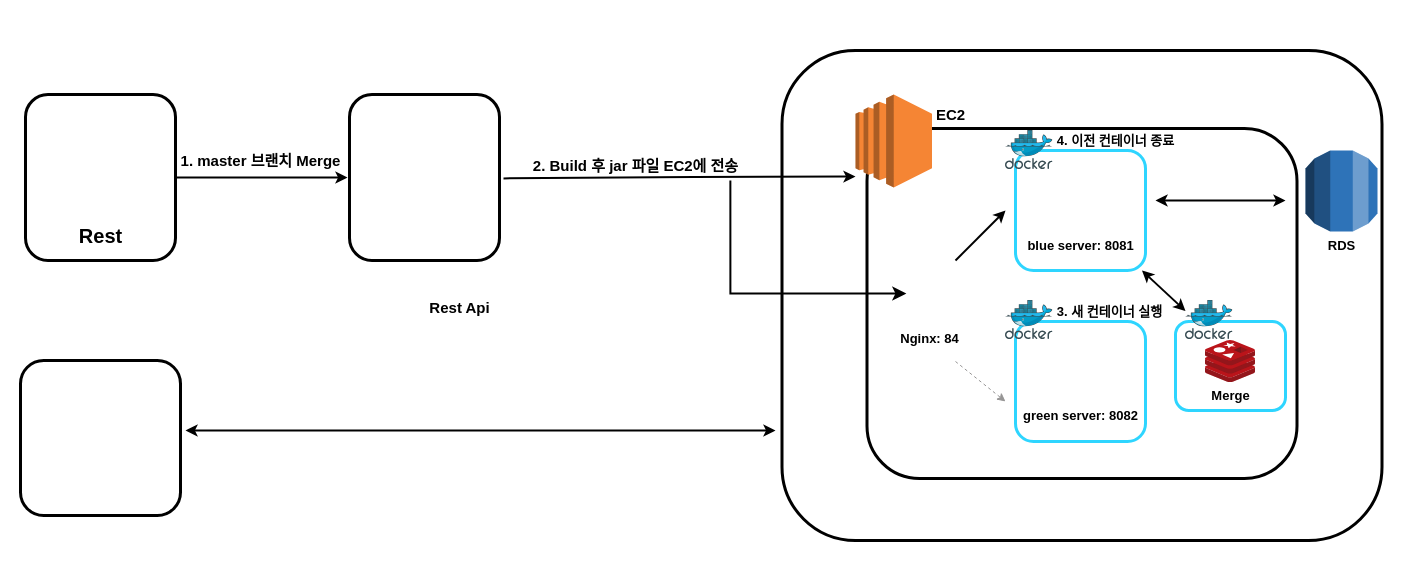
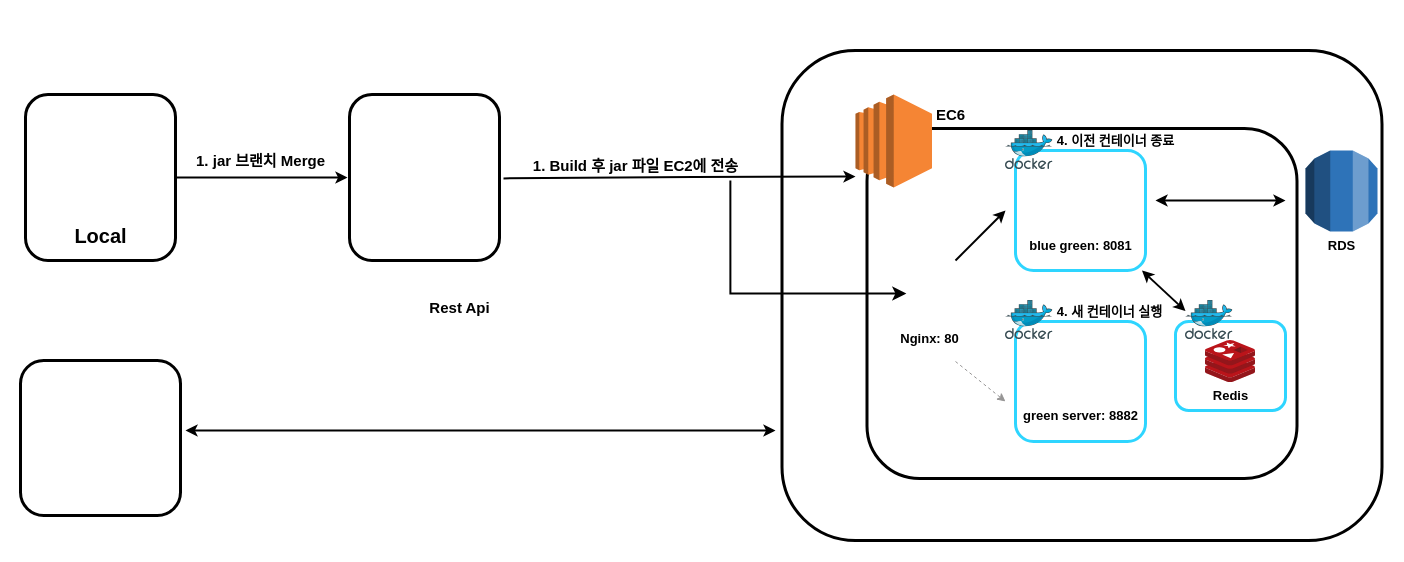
  <mxCell id="0" />
  <mxCell id="1" parent="0" />
  <mxCell id="2" value="" style="rounded=1;whiteSpace=wrap;html=1;strokeWidth=3;container=0;" vertex="1" parent="1"><mxGeometry x="349" y="94" width="150" height="166" as="geometry" /></mxCell>
  <mxCell id="3" style="edgeStyle=orthogonalEdgeStyle;rounded=0;orthogonalLoop=1;jettySize=auto;html=1;exitX=1;exitY=0.5;exitDx=0;exitDy=0;entryX=0;entryY=0.5;entryDx=0;entryDy=0;strokeWidth=2;" edge="1" parent="1" source="5"><mxGeometry relative="1" as="geometry"><mxPoint x="347" y="177" as="targetPoint" /></mxGeometry></mxCell>
- <mxCell id="4" value="1. master 브랜치 Merge" style="text;html=1;align=center;verticalAlign=middle;resizable=0;points=[];autosize=1;strokeColor=none;fillColor=none;fontStyle=1;fontSize=15;" vertex="1" parent="1"><mxGeometry x="165" y="144.5" width="190" height="30" as="geometry" /></mxCell>
+ <mxCell id="4" value="1. jar 브랜치 Merge" style="text;html=1;align=center;verticalAlign=middle;resizable=0;points=[];autosize=1;strokeColor=none;fillColor=none;fontStyle=1;fontSize=15;" vertex="1" parent="1"><mxGeometry x="165" y="144.5" width="190" height="30" as="geometry" /></mxCell>
  <mxCell id="5" value="" style="rounded=1;whiteSpace=wrap;html=1;strokeWidth=3;container=0;" vertex="1" parent="1"><mxGeometry x="25" y="94" width="150" height="166" as="geometry" /></mxCell>
  <mxCell id="6" value="" style="shape=image;html=1;verticalAlign=top;verticalLabelPosition=bottom;labelBackgroundColor=#ffffff;imageAspect=0;aspect=fixed;image=https://cdn4.iconfinder.com/data/icons/ionicons/512/icon-social-github-128.png;imageBorder=none;container=0;" vertex="1" parent="1"><mxGeometry x="39.5" y="99" width="121" height="121" as="geometry" /></mxCell>
- <mxCell id="7" value="&lt;span style=&quot;font-size: 20px;&quot;&gt;Rest&lt;/span&gt;" style="text;html=1;align=center;verticalAlign=middle;resizable=0;points=[];autosize=1;strokeColor=none;fillColor=none;container=0;fontStyle=1;fontSize=20;" vertex="1" parent="1"><mxGeometry x="60" y="215" width="80" height="40" as="geometry" /></mxCell>
+ <mxCell id="7" value="&lt;span style=&quot;font-size: 20px;&quot;&gt;Local&lt;/span&gt;" style="text;html=1;align=center;verticalAlign=middle;resizable=0;points=[];autosize=1;strokeColor=none;fillColor=none;container=0;fontStyle=1;fontSize=20;" vertex="1" parent="1"><mxGeometry x="60" y="215" width="80" height="40" as="geometry" /></mxCell>
  <mxCell id="8" value="" style="rounded=1;whiteSpace=wrap;html=1;strokeWidth=3;container=0;" vertex="1" parent="1"><mxGeometry x="781.5" y="50" width="600" height="490" as="geometry" /></mxCell>
  <mxCell id="9" value="" style="shape=image;html=1;verticalAlign=top;verticalLabelPosition=bottom;labelBackgroundColor=#ffffff;imageAspect=0;aspect=fixed;image=https://cdn3.iconfinder.com/data/icons/dompicon-glyph-file-format-2/256/file-jar-format-type-128.png" vertex="1" parent="1"><mxGeometry x="585" y="60" width="90" height="90" as="geometry" /></mxCell>
  <mxCell id="10" style="edgeStyle=orthogonalEdgeStyle;rounded=0;orthogonalLoop=1;jettySize=auto;html=1;exitX=0;exitY=0.5;exitDx=0;exitDy=0;entryX=0.018;entryY=0.635;entryDx=0;entryDy=0;entryPerimeter=0;" edge="1" parent="1" source="11" target="27"><mxGeometry relative="1" as="geometry" /></mxCell>
  <mxCell id="11" value="" style="rounded=1;whiteSpace=wrap;html=1;strokeWidth=3;container=0;" vertex="1" parent="1"><mxGeometry x="866.5" y="128" width="430" height="350" as="geometry" /></mxCell>
  <mxCell id="12" value="" style="outlineConnect=0;dashed=0;verticalLabelPosition=bottom;verticalAlign=top;align=center;html=1;shape=mxgraph.aws3.ec2;fillColor=#F58534;gradientColor=none;" vertex="1" parent="1"><mxGeometry x="855" y="94" width="76.5" height="93" as="geometry" /></mxCell>
  <mxCell id="13" value="" style="outlineConnect=0;dashed=0;verticalLabelPosition=bottom;verticalAlign=top;align=center;html=1;shape=mxgraph.aws3.rds;fillColor=#2E73B8;gradientColor=none;" vertex="1" parent="1"><mxGeometry x="1305" y="150" width="72" height="81" as="geometry" /></mxCell>
  <mxCell id="14" value="" style="group" vertex="1" connectable="0" parent="1"><mxGeometry x="1015" y="321" width="170.0" height="120" as="geometry" /></mxCell>
  <mxCell id="15" value="" style="rounded=1;whiteSpace=wrap;html=1;strokeWidth=3;strokeColor=#2ed5ff;" vertex="1" parent="14"><mxGeometry width="130" height="120" as="geometry" /></mxCell>
  <mxCell id="16" value="" style="shape=image;verticalLabelPosition=bottom;labelBackgroundColor=default;verticalAlign=top;aspect=fixed;imageAspect=0;image=https://godbell.kr/content/images/2022/11/20220607_001840_0001.png;" vertex="1" parent="14"><mxGeometry x="12.82" y="5" width="107.36" height="90" as="geometry" /></mxCell>
- <mxCell id="17" value="green server: 8082" style="text;html=1;align=center;verticalAlign=middle;resizable=0;points=[];autosize=1;strokeColor=none;fillColor=none;fontStyle=1;fontSize=13;" vertex="1" parent="14"><mxGeometry x="-5" y="79" width="140" height="30" as="geometry" /></mxCell>
+ <mxCell id="17" value="green server: 8882" style="text;html=1;align=center;verticalAlign=middle;resizable=0;points=[];autosize=1;strokeColor=none;fillColor=none;fontStyle=1;fontSize=13;" vertex="1" parent="14"><mxGeometry x="-5" y="79" width="140" height="30" as="geometry" /></mxCell>
  <mxCell id="18" value="" style="image;sketch=0;aspect=fixed;html=1;points=[];align=center;fontSize=12;image=img/lib/mscae/Docker.svg;" vertex="1" parent="14"><mxGeometry x="-10" y="-21" width="47.56" height="39" as="geometry" /></mxCell>
- <mxCell id="19" value="&lt;b style=&quot;font-size: 13px;&quot;&gt;3. 새 컨테이너 실행&lt;/b&gt;" style="text;html=1;align=center;verticalAlign=middle;resizable=0;points=[];autosize=1;strokeColor=none;fillColor=none;fontSize=13;" vertex="1" parent="14"><mxGeometry x="24.0" y="-25" width="140" height="30" as="geometry" /></mxCell>
+ <mxCell id="19" value="&lt;b style=&quot;font-size: 13px;&quot;&gt;4. 새 컨테이너 실행&lt;/b&gt;" style="text;html=1;align=center;verticalAlign=middle;resizable=0;points=[];autosize=1;strokeColor=none;fillColor=none;fontSize=13;" vertex="1" parent="14"><mxGeometry x="24.0" y="-25" width="140" height="30" as="geometry" /></mxCell>
  <mxCell id="20" value="" style="group" vertex="1" connectable="0" parent="1"><mxGeometry x="1015" y="150" width="142.82" height="140" as="geometry" /></mxCell>
  <mxCell id="21" value="" style="rounded=1;whiteSpace=wrap;html=1;strokeWidth=3;strokeColor=#2ed5ff;" vertex="1" parent="20"><mxGeometry width="130" height="120" as="geometry" /></mxCell>
  <mxCell id="22" value="" style="shape=image;verticalLabelPosition=bottom;labelBackgroundColor=default;verticalAlign=top;aspect=fixed;imageAspect=0;image=https://godbell.kr/content/images/2022/11/20220607_001840_0001.png;" vertex="1" parent="20"><mxGeometry x="12.82" y="5" width="107.36" height="90" as="geometry" /></mxCell>
- <mxCell id="23" value="blue server: 8081" style="text;html=1;align=center;verticalAlign=middle;resizable=0;points=[];autosize=1;strokeColor=none;fillColor=none;fontStyle=1;fontSize=13;" vertex="1" parent="20"><mxGeometry y="80" width="130" height="30" as="geometry" /></mxCell>
+ <mxCell id="23" value="blue green: 8081" style="text;html=1;align=center;verticalAlign=middle;resizable=0;points=[];autosize=1;strokeColor=none;fillColor=none;fontStyle=1;fontSize=13;" vertex="1" parent="20"><mxGeometry y="80" width="130" height="30" as="geometry" /></mxCell>
  <mxCell id="24" value="" style="rounded=1;whiteSpace=wrap;html=1;strokeWidth=3;strokeColor=#2ED5FF;" vertex="1" parent="1"><mxGeometry x="1175" y="321" width="110" height="89" as="geometry" /></mxCell>
  <mxCell id="25" value="" style="image;sketch=0;aspect=fixed;html=1;points=[];align=center;fontSize=12;image=img/lib/mscae/Cache_Redis_Product.svg;" vertex="1" parent="1"><mxGeometry x="1205" y="340" width="50" height="42" as="geometry" /></mxCell>
- <mxCell id="26" value="Merge" style="text;html=1;align=center;verticalAlign=middle;resizable=0;points=[];autosize=1;strokeColor=none;fillColor=none;fontStyle=1;fontSize=13;" vertex="1" parent="1"><mxGeometry x="1200" y="380" width="60" height="30" as="geometry" /></mxCell>
+ <mxCell id="26" value="Redis" style="text;html=1;align=center;verticalAlign=middle;resizable=0;points=[];autosize=1;strokeColor=none;fillColor=none;fontStyle=1;fontSize=13;" vertex="1" parent="1"><mxGeometry x="1200" y="380" width="60" height="30" as="geometry" /></mxCell>
  <mxCell id="27" value="" style="shape=image;verticalLabelPosition=bottom;labelBackgroundColor=default;verticalAlign=top;aspect=fixed;imageAspect=0;image=https://quiksite.com/wp-content/uploads/2016/09/Nginx-Logo-02.png;" vertex="1" parent="1"><mxGeometry x="894" y="260" width="70" height="70" as="geometry" /></mxCell>
  <mxCell id="28" value="" style="image;sketch=0;aspect=fixed;html=1;points=[];align=center;fontSize=12;image=img/lib/mscae/Docker.svg;" vertex="1" parent="1"><mxGeometry x="1185" y="300" width="47.56" height="39" as="geometry" /></mxCell>
- <mxCell id="29" value="Nginx: 84" style="text;html=1;align=center;verticalAlign=middle;resizable=0;points=[];autosize=1;strokeColor=none;fillColor=none;fontSize=13;fontStyle=1" vertex="1" parent="1"><mxGeometry x="889" y="323" width="80" height="30" as="geometry" /></mxCell>
+ <mxCell id="29" value="Nginx: 80" style="text;html=1;align=center;verticalAlign=middle;resizable=0;points=[];autosize=1;strokeColor=none;fillColor=none;fontSize=13;fontStyle=1" vertex="1" parent="1"><mxGeometry x="889" y="323" width="80" height="30" as="geometry" /></mxCell>
  <mxCell id="30" value="" style="endArrow=classic;html=1;rounded=0;strokeWidth=2;" edge="1" parent="1"><mxGeometry width="50" height="50" relative="1" as="geometry"><mxPoint x="955" y="260" as="sourcePoint" /><mxPoint x="1005" y="210" as="targetPoint" /></mxGeometry></mxCell>
  <mxCell id="31" value="" style="endArrow=classic;startArrow=classic;html=1;rounded=0;strokeWidth=2;" edge="1" parent="1"><mxGeometry width="50" height="50" relative="1" as="geometry"><mxPoint x="1155" y="200" as="sourcePoint" /><mxPoint x="1285" y="200" as="targetPoint" /></mxGeometry></mxCell>
  <mxCell id="32" value="" style="endArrow=classic;startArrow=classic;html=1;rounded=0;strokeWidth=2;" edge="1" parent="1"><mxGeometry width="50" height="50" relative="1" as="geometry"><mxPoint x="1141.47" y="270" as="sourcePoint" /><mxPoint x="1185" y="310.5" as="targetPoint" /></mxGeometry></mxCell>
  <mxCell id="33" value="" style="endArrow=classic;html=1;rounded=0;strokeWidth=2;" edge="1" parent="1"><mxGeometry width="50" height="50" relative="1" as="geometry"><mxPoint x="503" y="177.9" as="sourcePoint" /><mxPoint x="855" y="176.1" as="targetPoint" /><Array as="points"><mxPoint x="693" y="176.4" /></Array></mxGeometry></mxCell>
- <mxCell id="34" value="&lt;b style=&quot;font-size: 15px;&quot;&gt;2. Build 후 jar 파일 EC2에 전송&lt;/b&gt;" style="text;html=1;align=center;verticalAlign=middle;resizable=0;points=[];autosize=1;strokeColor=none;fillColor=none;fontSize=15;" vertex="1" parent="1"><mxGeometry x="515" y="150" width="240" height="30" as="geometry" /></mxCell>
+ <mxCell id="34" value="&lt;b style=&quot;font-size: 15px;&quot;&gt;1. Build 후 jar 파일 EC2에 전송&lt;/b&gt;" style="text;html=1;align=center;verticalAlign=middle;resizable=0;points=[];autosize=1;strokeColor=none;fillColor=none;fontSize=15;" vertex="1" parent="1"><mxGeometry x="515" y="150" width="240" height="30" as="geometry" /></mxCell>
  <mxCell id="35" value="&lt;span style=&quot;font-size: 13px;&quot;&gt;RDS&lt;/span&gt;" style="text;html=1;align=center;verticalAlign=middle;resizable=0;points=[];autosize=1;strokeColor=none;fillColor=none;fontStyle=1;fontSize=13;" vertex="1" parent="1"><mxGeometry x="1316" y="230" width="50" height="30" as="geometry" /></mxCell>
- <mxCell id="36" value="EC2" style="text;html=1;align=center;verticalAlign=middle;resizable=0;points=[];autosize=1;strokeColor=none;fillColor=none;fontStyle=1;fontSize=15;" vertex="1" parent="1"><mxGeometry x="925" y="99" width="50" height="30" as="geometry" /></mxCell>
+ <mxCell id="36" value="EC6" style="text;html=1;align=center;verticalAlign=middle;resizable=0;points=[];autosize=1;strokeColor=none;fillColor=none;fontStyle=1;fontSize=15;" vertex="1" parent="1"><mxGeometry x="925" y="99" width="50" height="30" as="geometry" /></mxCell>
  <mxCell id="37" value="" style="endArrow=classic;html=1;rounded=0;dashed=1;strokeColor=#969595;" edge="1" parent="1"><mxGeometry width="50" height="50" relative="1" as="geometry"><mxPoint x="955" y="361" as="sourcePoint" /><mxPoint x="1005" y="401" as="targetPoint" /></mxGeometry></mxCell>
  <mxCell id="38" value="" style="image;sketch=0;aspect=fixed;html=1;points=[];align=center;fontSize=12;image=img/lib/mscae/Docker.svg;" vertex="1" parent="1"><mxGeometry x="1005" y="130" width="47.56" height="39" as="geometry" /></mxCell>
  <mxCell id="39" value="&lt;b style=&quot;font-size: 13px;&quot;&gt;4. 이전 컨테이너 종료&lt;/b&gt;" style="text;html=1;align=center;verticalAlign=middle;resizable=0;points=[];autosize=1;strokeColor=none;fillColor=none;fontSize=13;" vertex="1" parent="1"><mxGeometry x="1040" y="125" width="150" height="30" as="geometry" /></mxCell>
  <mxCell id="40" value="" style="rounded=1;whiteSpace=wrap;html=1;strokeWidth=3;" vertex="1" parent="1"><mxGeometry x="20" y="360" width="160" height="155" as="geometry" /></mxCell>
  <mxCell id="41" value="" style="endArrow=classic;startArrow=classic;html=1;rounded=0;strokeWidth=2;" edge="1" parent="1"><mxGeometry width="50" height="50" relative="1" as="geometry"><mxPoint x="185" y="430" as="sourcePoint" /><mxPoint x="775" y="430" as="targetPoint" /></mxGeometry></mxCell>
  <mxCell id="42" value="Rest Api" style="text;html=1;align=center;verticalAlign=middle;resizable=0;points=[];autosize=1;strokeColor=none;fillColor=none;fontStyle=1;fontSize=15;" vertex="1" parent="1"><mxGeometry x="419" y="292" width="80" height="30" as="geometry" /></mxCell>
  <mxCell id="43" value="" style="shape=image;verticalLabelPosition=bottom;labelBackgroundColor=default;verticalAlign=top;aspect=fixed;imageAspect=0;image=https://images.velog.io/images/jini_eun/post/107f5cfb-e97c-4c4c-b997-06098062e5b3/image.png;clipPath=inset(10% 33.33% 21.43% 33.33%);" vertex="1" parent="1"><mxGeometry x="39.5" y="367.5" width="116.67" height="140" as="geometry" /></mxCell>
  <mxCell id="44" value="" style="shape=image;verticalLabelPosition=bottom;labelBackgroundColor=default;verticalAlign=top;aspect=fixed;imageAspect=0;image=https://miro.medium.com/v2/resize:fit:1075/1*VtWbCHhIw6MMMXCil7lZ0g.png;clipPath=inset(1.63% 19.33% 3.59% 17%);" vertex="1" parent="1"><mxGeometry x="355.5" y="125" width="137" height="104" as="geometry" /></mxCell>
  <mxCell id="45" value="" style="edgeStyle=segmentEdgeStyle;endArrow=classic;html=1;curved=0;rounded=0;endSize=8;startSize=8;strokeWidth=2;" edge="1" parent="1"><mxGeometry width="50" height="50" relative="1" as="geometry"><mxPoint x="729.87" y="180" as="sourcePoint" /><mxPoint x="905.87" y="293" as="targetPoint" /><Array as="points"><mxPoint x="729.87" y="293" /></Array></mxGeometry></mxCell>
  <mxCell id="46" value="" style="shape=image;verticalLabelPosition=bottom;labelBackgroundColor=default;verticalAlign=top;aspect=fixed;imageAspect=0;image=https://a0.awsstatic.com/libra-css/images/logos/aws_logo_smile_1200x630.png;clipPath=inset(6.33% 21.67% 12.66% 22%);" vertex="1" parent="1"><mxGeometry x="787.28" y="20" width="79.22" height="60" as="geometry" /></mxCell>
